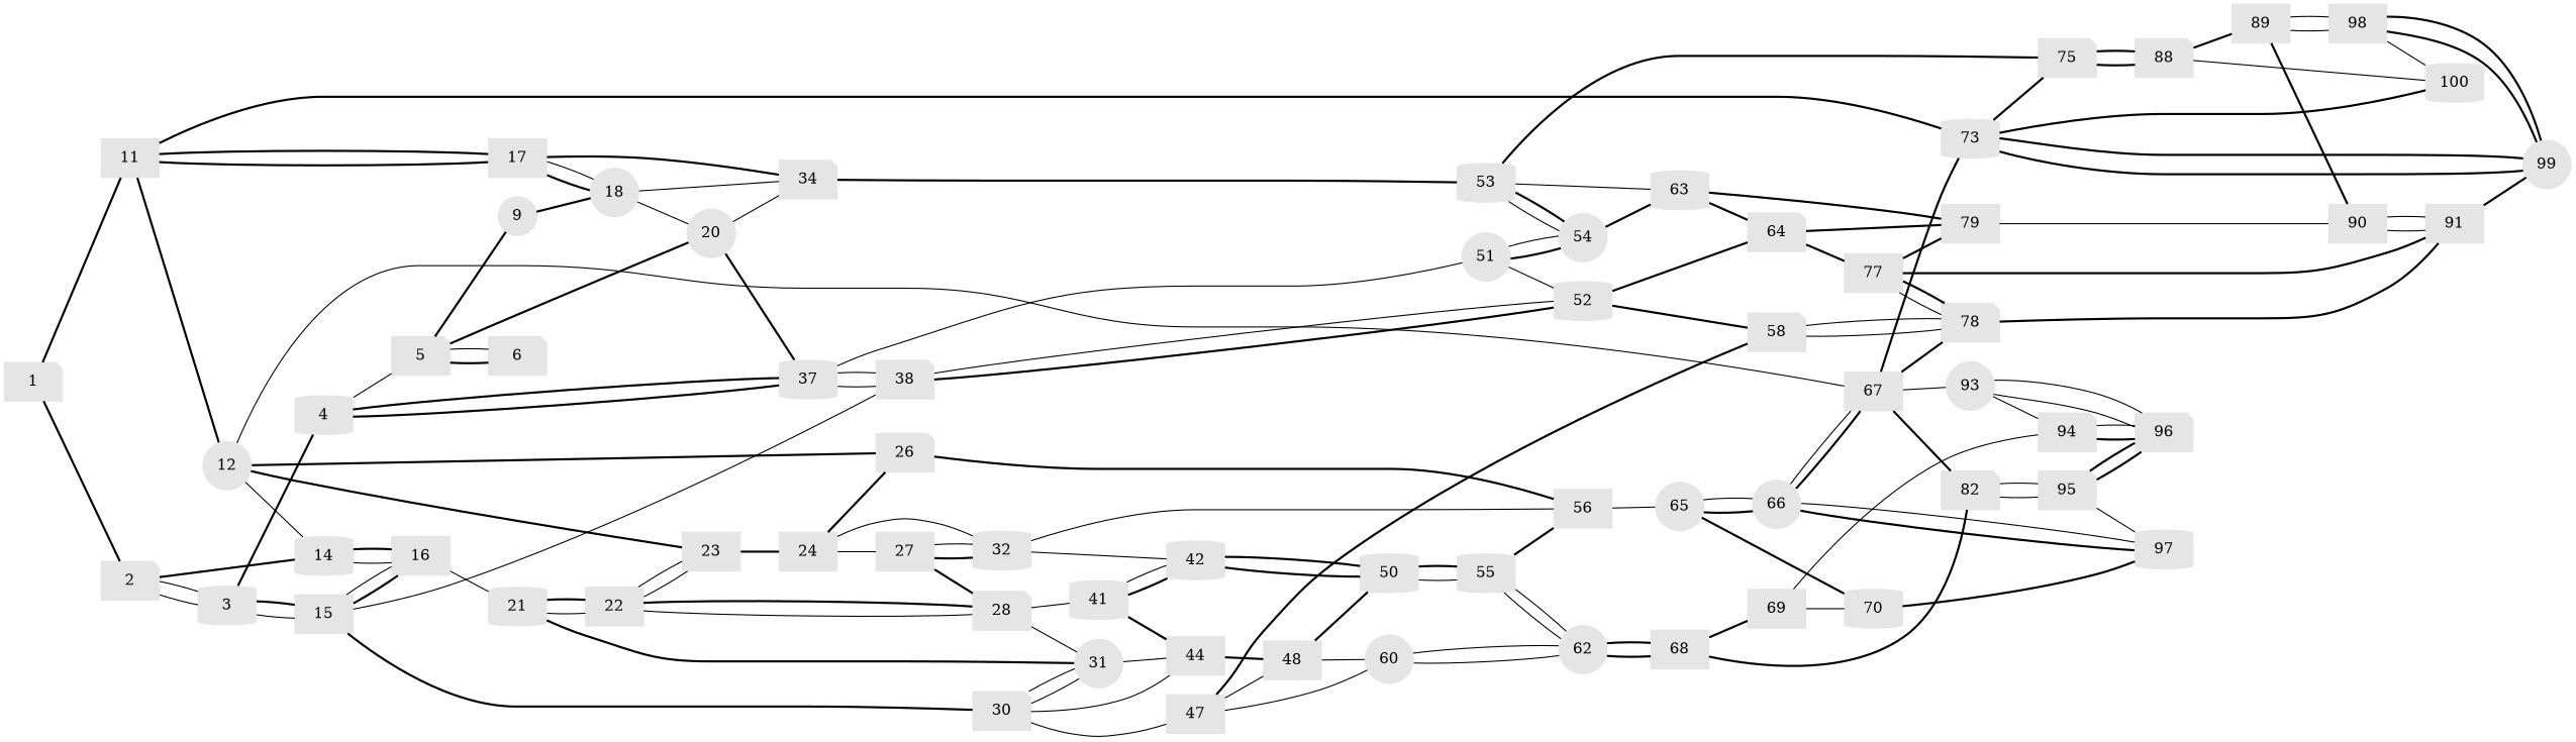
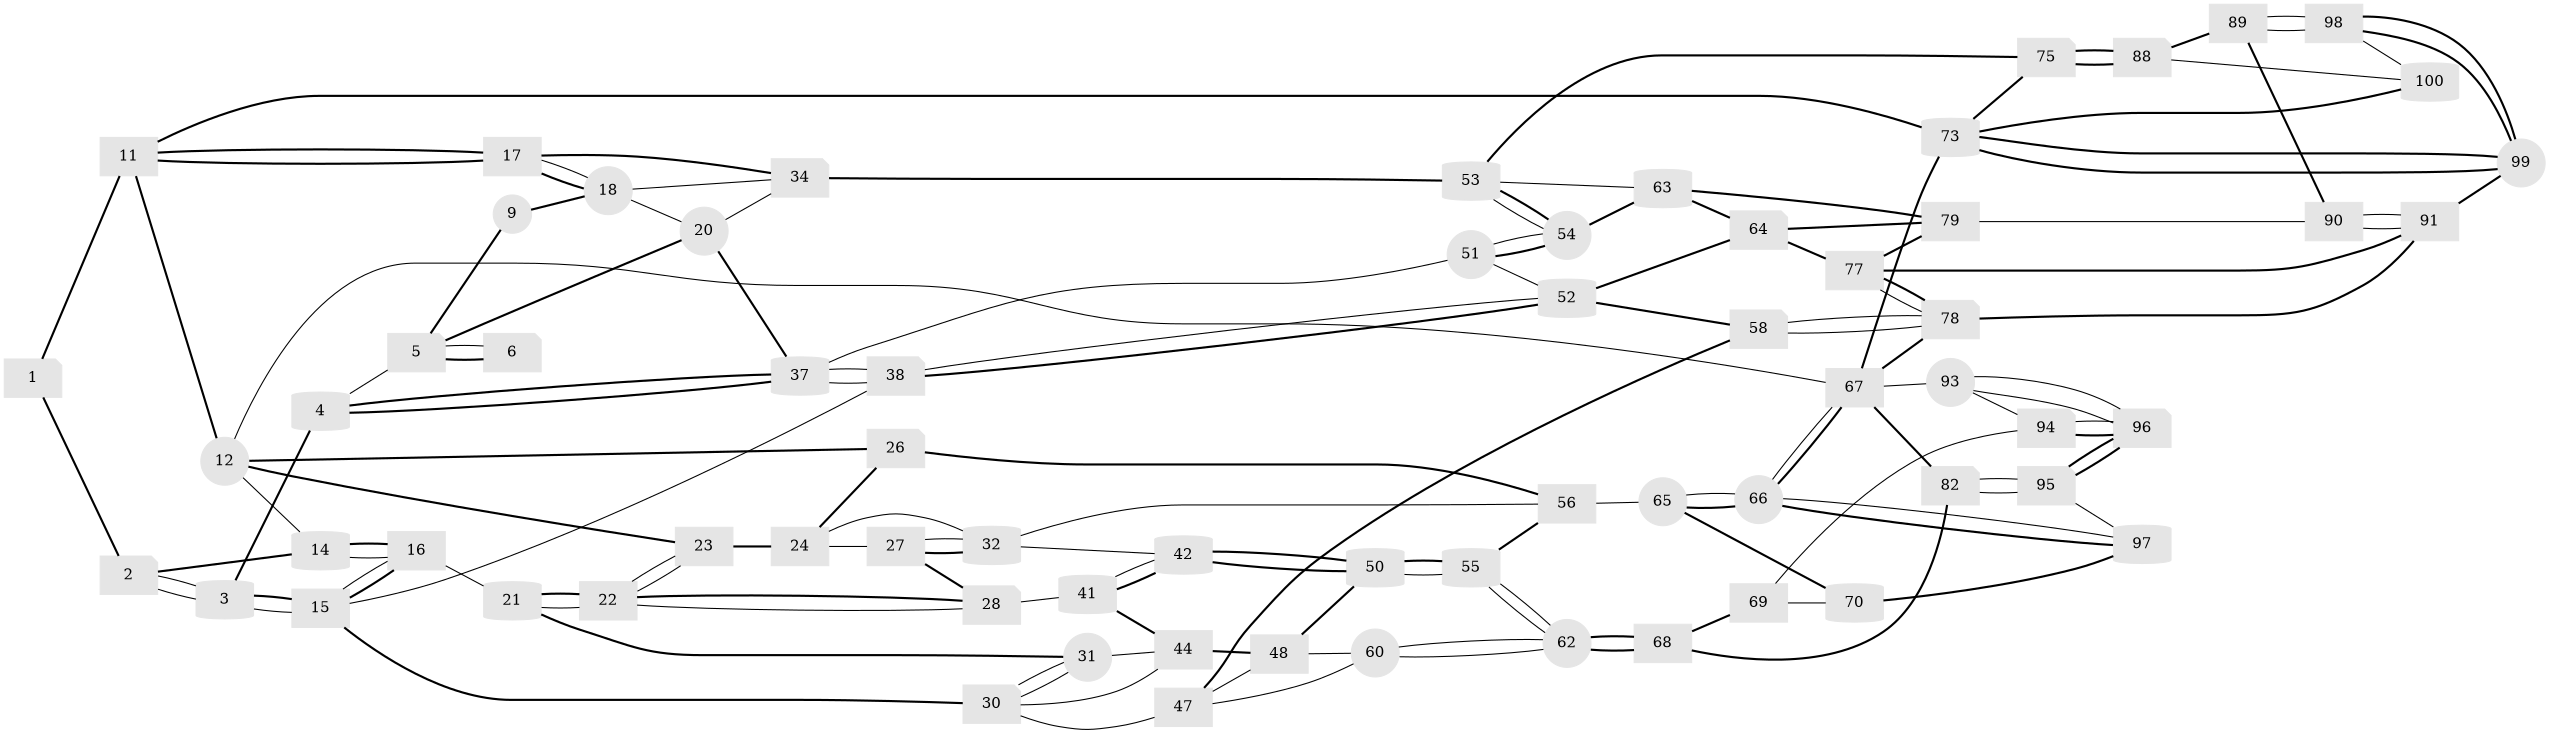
  graph {
    rankdir=LR
    node [color=gray90 shape=box style=filled]
    edge [style=bold]
    1 [shape=note super="+7"]
    2 [shape=note]
    11
    3 [shape=cylinder]
    14 [shape=cylinder]
    12 [shape=circle super="+13"]
    17
    73 [shape=cylinder super="+74"]
    4 [shape=cylinder]
    15 [super="+29"]
    16
    5 [shape=note super="+10"]
    37 [shape=cylinder super="+40"]
    30 [shape=note super="+43"]
    38 [shape=note]
    6 [shape=note]
    9 [shape=circle]
    20 [shape=circle super="+39"]
    51 [shape=circle]
    18 [shape=circle super="+19"]
    34 [shape=note super="+45"]
    23
    26 [shape=note]
    67 [super="+81"]
    75 [shape=note]
    99 [shape=circle]
    100 [shape=cylinder]
    24 [super="+25"]
    56 [super="+61"]
    78 [shape=note super="+80"]
    82 [shape=note super="+83"]
    93 [shape=circle]
    21 [shape=cylinder]
    31 [shape=circle super="+35"]
    44 [super="+46"]
    47 [super="+59"]
    52 [shape=cylinder super="+57"]
    22
    53 [shape=cylinder super="+71"]
    28 [shape=note super="+36"]
    41 [shape=cylinder]
    27
    32 [shape=cylinder super="+33"]
    42 [shape=cylinder]
    65 [shape=circle]
    48 [super="+49"]
    58 [shape=note]
    60 [shape=circle]
    50 [shape=cylinder]
    54 [shape=circle]
    63 [shape=cylinder super="+72"]
    64 [shape=note super="+76"]
    55 [shape=cylinder]
    62 [shape=circle]
    79 [super="+85"]
    77 [super="+84"]
    88 [shape=note]
    68
    66 [shape=circle]
    70 [shape=cylinder super="+87"]
    91 [super="+92"]
    69 [super="+86"]
    90
    97 [shape=cylinder]
    95 [shape=note]
    94 [shape=note]
    96 [shape=note]
    89
    98
    1 -- 2
    1 -- 11
    2 -- 3 [style=solid]
    2 -- 3 [style=solid]
    2 -- 14
    11 -- 12
    11 -- 17
    11 -- 17
    11 -- 73
    3 -- 4
    3 -- 15 [style=solid]
    3 -- 15
    14 -- 16 [style=solid]
    14 -- 16
    12 -- 14 [style=solid]
    12 -- 23
    12 -- 26
    12 -- 67 [style=solid]
    17 -- 18
    17 -- 18 [style=solid]
    17 -- 34
    73 -- 75
    73 -- 99
    73 -- 99
    73 -- 100
    4 -- 5 [style=solid]
    4 -- 37
    4 -- 37
    15 -- 16
    15 -- 16 [style=solid]
    15 -- 30
    15 -- 38 [style=solid]
    16 -- 21 [style=solid]
    5 -- 6
    5 -- 6 [style=solid]
    5 -- 9
    5 -- 20
    37 -- 38 [style=solid]
    37 -- 38 [style=solid]
    37 -- 51 [style=solid]
    30 -- 31 [style=solid]
    30 -- 31 [style=solid]
    30 -- 44 [style=solid]
    30 -- 47 [style=solid]
    38 -- 52
    38 -- 52 [style=solid]
    9 -- 18
    20 -- 37
    20 -- 34 [style=solid]
    51 -- 52 [style=solid]
    51 -- 54
    51 -- 54 [style=solid]
    18 -- 20 [style=solid]
    18 -- 34 [style=solid]
    34 -- 53
    23 -- 24
    26 -- 56
    67 -- 73
    67 -- 78
    67 -- 82
    67 -- 93 [style=solid]
    75 -- 88
    75 -- 88
    24 -- 26
    24 -- 27 [style=solid]
    24 -- 32 [style=solid]
    56 -- 65 [style=solid]
    78 -- 91
    82 -- 95 [style=solid]
    82 -- 95 [style=solid]
    93 -- 94 [style=solid]
    93 -- 96 [style=solid]
    93 -- 96 [style=solid]
    21 -- 31
    21 -- 22 [style=solid]
    21 -- 22
    31 -- 44 [style=solid]
    44 -- 48
    47 -- 48 [style=solid]
    47 -- 58
    47 -- 60 [style=solid]
    52 -- 58
    52 -- 64
    22 -- 23 [style=solid]
    22 -- 23 [style=solid]
    22 -- 28 [style=solid]
    22 -- 28
    53 -- 75
    53 -- 54 [style=solid]
    53 -- 54
    53 -- 63 [style=solid]
-   28 -- 31 [style=solid]
    28 -- 41 [style=solid]
    41 -- 44
    41 -- 42
    41 -- 42 [style=solid]
    27 -- 28
    27 -- 32
    27 -- 32 [style=solid]
    32 -- 56 [style=solid]
    32 -- 42 [style=solid]
    42 -- 50
    42 -- 50
    65 -- 66
    65 -- 66 [style=solid]
    65 -- 70
    48 -- 60 [style=solid]
    48 -- 50
    58 -- 78 [style=solid]
    58 -- 78 [style=solid]
    60 -- 62 [style=solid]
    60 -- 62 [style=solid]
    50 -- 55 [style=solid]
    50 -- 55
    54 -- 63
    63 -- 64
    63 -- 79
    64 -- 79
    64 -- 77
    55 -- 56
    55 -- 62 [style=solid]
    55 -- 62 [style=solid]
    62 -- 68
    62 -- 68
    79 -- 90 [style=solid]
    77 -- 78 [style=solid]
    77 -- 78
    77 -- 79
    77 -- 91
    88 -- 100 [style=solid]
    88 -- 89
    68 -- 82
    68 -- 69
    66 -- 67
    66 -- 67 [style=solid]
    66 -- 97
    66 -- 97 [style=solid]
    70 -- 97
    91 -- 99
    69 -- 70 [style=solid weight=2]
    69 -- 94 [style=solid]
    90 -- 91 [style=solid]
    90 -- 91 [style=solid]
    95 -- 97 [style=solid]
    95 -- 96
    95 -- 96
    94 -- 96
    94 -- 96 [style=solid]
    89 -- 90
    89 -- 98 [style=solid]
    89 -- 98 [style=solid]
    98 -- 99
    98 -- 99
    98 -- 100 [style=solid]
  }
